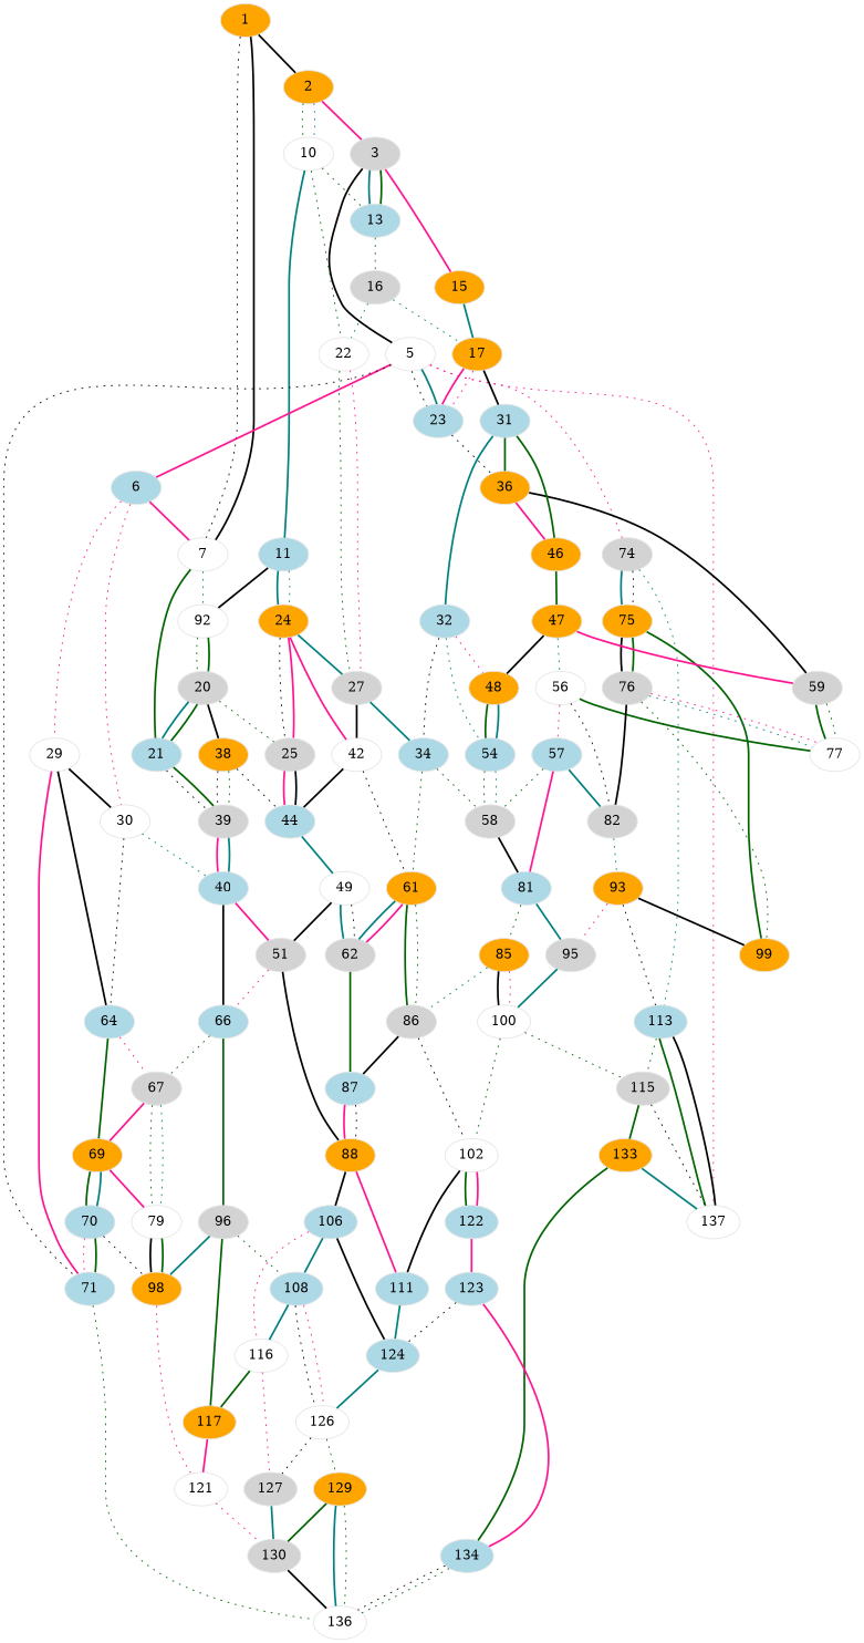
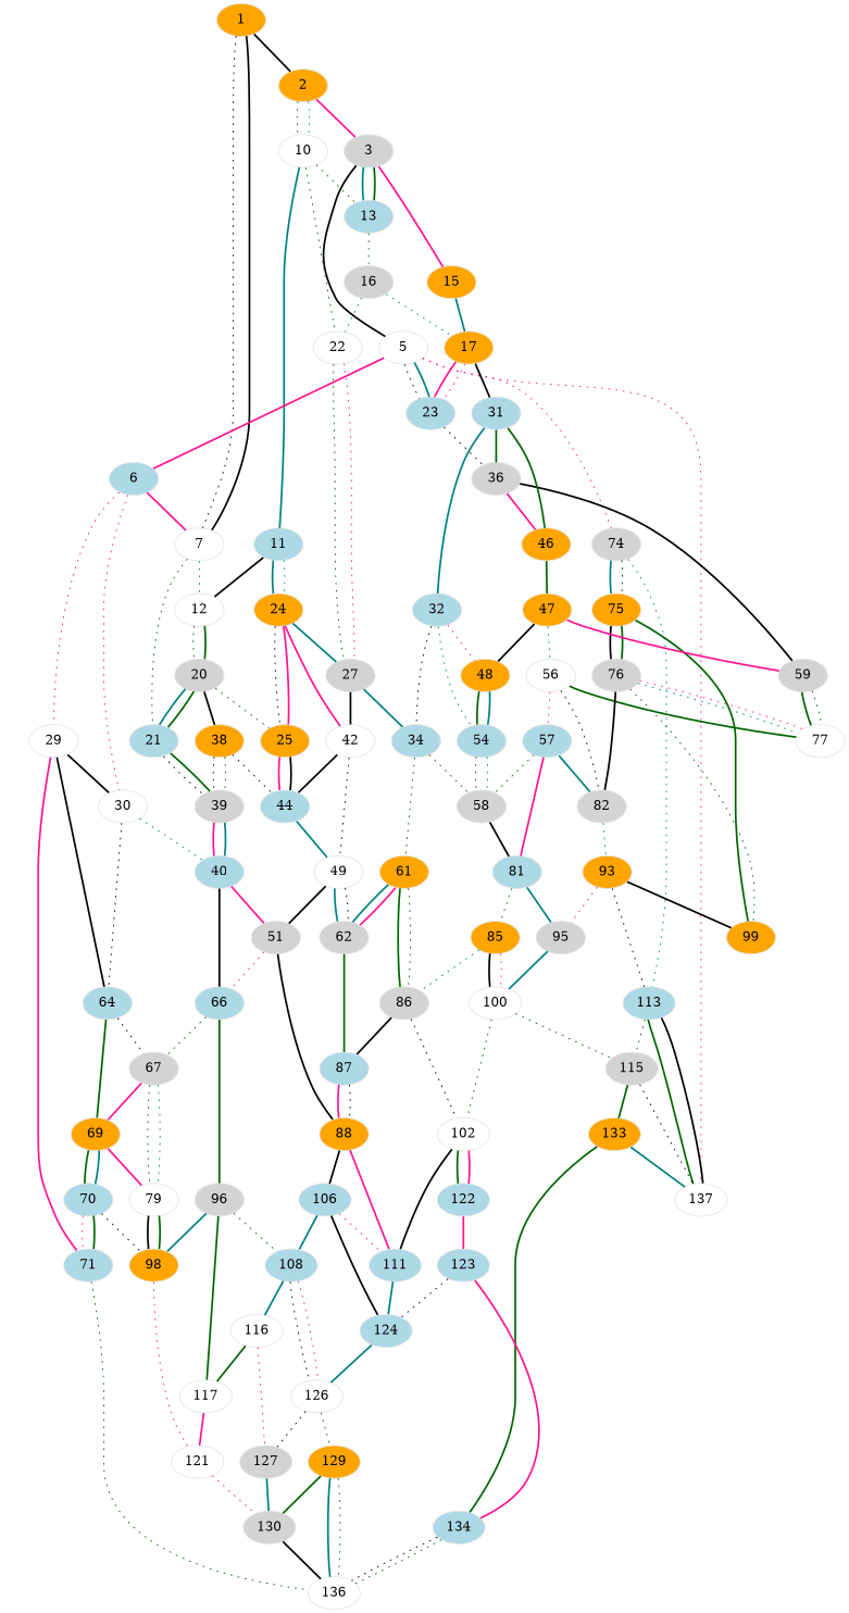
  graph {
    node [color=gray90 fillcolor=lightblue style=filled]
    edge [color=darkgreen style=bold]
    1 [fillcolor=orange]
    2 [fillcolor=orange]
    7 [fillcolor=white super="+8"]
    3 [fillcolor=lightgrey super="+4"]
    10 [fillcolor=white super="+14"]
-   12 [fillcolor=white label=92]
+   12 [fillcolor=white]
    21
    5 [fillcolor=white super="+73"]
    13
    15 [fillcolor=orange]
    11
    22 [fillcolor=white]
    6 [super="+9"]
    23
    71
    74 [fillcolor=lightgrey super="+112"]
    137 [fillcolor=white super="+138"]
    16 [fillcolor=lightgrey super="+19"]
    17 [fillcolor=orange super="+18"]
    29 [fillcolor=white]
    30 [fillcolor=white super="+41"]
-   36 [fillcolor=orange super="+53"]
+   36 [fillcolor=lightgrey super="+53"]
    136 [fillcolor=white super="+139"]
    75 [fillcolor=orange super="+110"]
    113 [super="+114"]
    64 [super="+65"]
    40 [super="+52"]
    20 [fillcolor=lightgrey super="+26"]
    39 [fillcolor=lightgrey]
    24 [fillcolor=orange super="+28"]
    27 [fillcolor=lightgrey super="+35"]
-   25 [fillcolor=lightgrey]
+   25 [fillcolor=orange]
    42 [fillcolor=white super="+43"]
    38 [fillcolor=orange]
    31 [super="+37"]
    32 [super="+33"]
    46 [fillcolor=orange]
    44 [super="+45"]
    34 [super="+60"]
    59 [fillcolor=lightgrey]
    49 [fillcolor=white super="+50"]
    58 [fillcolor=lightgrey super="+63"]
    61 [fillcolor=orange]
    67 [fillcolor=lightgrey super="+68"]
    69 [fillcolor=orange super="+72"]
    51 [fillcolor=lightgrey super="+89"]
    66 [super="+91"]
    48 [fillcolor=orange]
    54
    47 [fillcolor=orange super="+55"]
    81 [super="+84"]
    62 [fillcolor=lightgrey]
    86 [fillcolor=lightgrey super="+92"]
    77 [fillcolor=white]
    88 [fillcolor=orange super="+105"]
    96 [fillcolor=lightgrey super="+97"]
    56 [fillcolor=white super="+78"]
    57 [super="+80"]
    82 [fillcolor=lightgrey super="+83"]
    87
    106 [super="+107"]
    111 [super="+120"]
    93 [fillcolor=orange super="+94"]
    85 [fillcolor=orange]
    95 [fillcolor=lightgrey]
    102 [fillcolor=white super="+103"]
    79 [fillcolor=white]
    70
    98 [fillcolor=orange super="+104"]
    108 [super="+109"]
-   117 [fillcolor=orange super="+119"]
+   117 [fillcolor=white super="+119"]
    121 [fillcolor=white]
    76 [fillcolor=lightgrey super="+90"]
    99 [fillcolor=orange]
    115 [fillcolor=lightgrey super="+132"]
    100 [fillcolor=white super="+101"]
    122
    124 [super="+125"]
    116 [fillcolor=white super="+118"]
    126 [fillcolor=white super="+128"]
    130 [fillcolor=lightgrey super="+131"]
    133 [fillcolor=orange]
    123 [super="+135"]
    127 [fillcolor=lightgrey]
    129 [fillcolor=orange]
    134
    1 -- 2 [color=black]
    1 -- 7 [color=black style=dotted]
    1 -- 7 [color=black]
    2 -- 3 [color=deeppink]
    2 -- 10 [style=dotted]
    2 -- 10 [color=teal style=dotted]
    7 -- 12 [color=teal style=dotted]
-   7 -- 21
+   7 -- 21 [style=dotted]
    3 -- 5 [color=black]
    3 -- 13 [color=teal]
    3 -- 13
    3 -- 15 [color=deeppink]
    10 -- 13 [style=dotted]
    10 -- 11 [color=teal]
    10 -- 22 [style=dotted]
    12 -- 20 [style=dotted]
    12 -- 20
    21 -- 39 [color=black style=dotted]
    21 -- 39
    5 -- 6 [color=deeppink]
    5 -- 23 [color=black style=dotted]
    5 -- 23 [color=teal]
-   5 -- 71 [color=black style=dotted]
    5 -- 74 [color=deeppink style=dotted]
    5 -- 137 [color=deeppink style=dotted]
    13 -- 16 [style=dotted]
    15 -- 17 [color=teal]
    11 -- 12 [color=black]
    11 -- 24 [color=teal]
    11 -- 24 [color=teal style=dotted]
    22 -- 27 [style=dotted]
    22 -- 27 [color=deeppink style=dotted]
    6 -- 7 [color=deeppink]
    6 -- 29 [color=deeppink style=dotted]
    6 -- 30 [color=deeppink style=dotted]
    23 -- 36 [color=black style=dotted]
    71 -- 136 [style=dotted]
    74 -- 75 [color=teal weight=2]
    74 -- 75 [color=black style=dotted]
    74 -- 113 [color=teal style=dotted]
    16 -- 22 [color=teal style=dotted]
    16 -- 17 [color=teal style=dotted]
    17 -- 23 [color=deeppink]
    17 -- 23 [color=deeppink style=dotted]
    17 -- 31 [color=black]
    29 -- 71 [color=deeppink]
    29 -- 30 [color=black]
    29 -- 64 [color=black]
    30 -- 64 [color=black style=dotted]
    30 -- 40 [color=teal style=dotted]
    36 -- 46 [color=deeppink]
    36 -- 59 [color=black]
    75 -- 76 [color=black]
    75 -- 76
    75 -- 99
    113 -- 137
    113 -- 137 [color=black]
    113 -- 115 [style=dotted]
-   64 -- 67 [color=deeppink style=dotted]
+   64 -- 67 [color=black style=dotted]
    64 -- 69
    40 -- 51 [color=deeppink]
    40 -- 66 [color=black]
    20 -- 21 [color=teal]
    20 -- 21
    20 -- 25 [style=dotted]
    20 -- 38 [color=black]
    39 -- 40 [color=deeppink]
    39 -- 40 [color=teal]
    24 -- 27 [color=teal]
    24 -- 25 [color=black style=dotted]
    24 -- 25 [color=deeppink]
    24 -- 42 [color=deeppink]
    27 -- 42 [color=black]
    27 -- 34 [color=teal]
    25 -- 44 [color=deeppink]
    25 -- 44 [color=black]
    42 -- 44 [color=black]
-   42 -- 61 [color=black style=dotted]
+   42 -- 49 [color=black style=dotted]
    38 -- 39 [color=black style=dotted]
    38 -- 39 [style=dotted]
    38 -- 44 [color=black style=dotted]
    31 -- 36
    31 -- 32 [color=teal]
    31 -- 46
    32 -- 34 [color=black style=dotted]
    32 -- 48 [color=deeppink style=dotted]
    32 -- 54 [color=teal style=dotted]
    46 -- 47
    44 -- 49 [color=teal]
    34 -- 58 [style=dotted]
    34 -- 61 [style=dotted]
    59 -- 77
    59 -- 77 [style=dotted]
    49 -- 51 [color=black]
    49 -- 62 [color=teal]
    49 -- 62 [color=black style=dotted]
    58 -- 81 [color=black]
    61 -- 62 [color=teal]
    61 -- 62 [color=deeppink]
    61 -- 86
    61 -- 86 [style=dotted]
    67 -- 69 [color=deeppink]
    67 -- 79 [style=dotted]
    67 -- 79 [color=teal style=dotted]
    69 -- 79 [color=deeppink]
    69 -- 70
    69 -- 70 [color=teal]
    51 -- 66 [color=deeppink style=dotted]
    51 -- 88 [color=black]
    66 -- 67 [style=dotted]
    66 -- 96
    48 -- 54
    48 -- 54 [color=teal]
    54 -- 58 [style=dotted]
    54 -- 58 [color=teal style=dotted]
    47 -- 59 [color=deeppink]
    47 -- 48 [color=black]
    47 -- 56 [color=teal style=dotted]
    81 -- 85 [style=dotted]
    81 -- 95 [color=teal]
    62 -- 87
    86 -- 87 [color=black]
    86 -- 102 [color=black style=dotted]
    88 -- 106 [color=black]
    88 -- 111 [color=deeppink]
    96 -- 98 [color=teal]
    96 -- 108 [style=dotted]
    96 -- 117
    56 -- 77
    56 -- 57 [color=deeppink style=dotted]
    56 -- 82 [color=black style=dotted]
    57 -- 58 [style=dotted]
    57 -- 81 [color=deeppink]
    57 -- 82 [color=teal]
    82 -- 93 [color=teal style=dotted]
    87 -- 88 [color=deeppink]
    87 -- 88 [color=black style=dotted]
-   106 -- 116 [color=deeppink style=dotted]
+   106 -- 111 [color=deeppink style=dotted]
    106 -- 108 [color=teal]
    106 -- 124 [color=black]
    111 -- 124 [color=teal]
    93 -- 113 [color=black style=dotted]
    93 -- 95 [color=deeppink style=dotted]
    93 -- 99 [color=black]
    85 -- 86 [color=teal style=dotted]
    85 -- 100 [color=black]
    85 -- 100 [color=deeppink style=dotted]
    95 -- 100 [color=teal]
    102 -- 111 [color=black]
    102 -- 122
    102 -- 122 [color=deeppink]
    79 -- 98 [color=black]
    79 -- 98
    70 -- 71 [color=deeppink style=dotted]
    70 -- 71
    70 -- 98 [color=black style=dotted]
    98 -- 121 [color=deeppink style=dotted]
    108 -- 116 [color=teal]
    108 -- 126 [color=black style=dotted]
    108 -- 126 [color=deeppink style=dotted]
    117 -- 121 [color=deeppink]
    121 -- 130 [color=deeppink style=dotted]
    76 -- 77 [color=teal style=dotted]
    76 -- 77 [color=deeppink style=dotted]
    76 -- 82 [color=black]
    76 -- 99 [style=dotted]
    115 -- 137 [color=black style=dotted]
    115 -- 133
    100 -- 102 [style=dotted]
    100 -- 115 [style=dotted]
    122 -- 123 [color=deeppink weight=2]
    124 -- 126 [color=teal]
    116 -- 117
    116 -- 127 [color=deeppink style=dotted]
    126 -- 127 [color=black style=dotted]
    126 -- 129 [style=dotted]
    130 -- 136 [color=black]
    133 -- 137 [color=teal]
    133 -- 134
    123 -- 124 [color=black style=dotted]
    123 -- 134 [color=deeppink]
    127 -- 130 [color=teal]
    129 -- 136 [color=teal]
    129 -- 136 [style=dotted]
    129 -- 130
    134 -- 136 [color=black style=dotted]
    134 -- 136 [style=dotted]
  }
